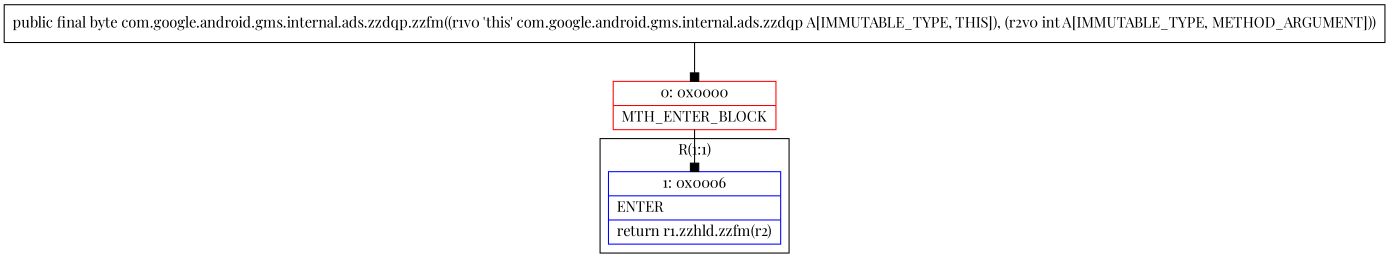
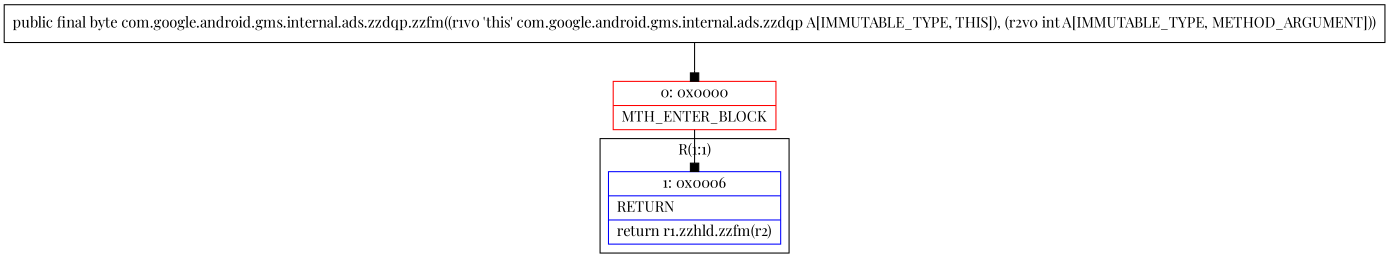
  digraph {
    fontname="Playfair Display"
    node [shape=record fontname="Playfair Display"]
    edge [arrowhead=box fontname="Playfair Display"]
-   n1 [color=blue label="{1\:\ 0x0006|ENTER\l|return r1.zzhld.zzfm(r2)\l}"]
+   n1 [color=blue label="{1\:\ 0x0006|RETURN\l|return r1.zzhld.zzfm(r2)\l}"]
    n2 [color=red label="{0\:\ 0x0000|MTH_ENTER_BLOCK\l}"]
    n3 [label="{public final byte com.google.android.gms.internal.ads.zzdqp.zzfm((r1v0 'this' com.google.android.gms.internal.ads.zzdqp A[IMMUTABLE_TYPE, THIS]), (r2v0 int A[IMMUTABLE_TYPE, METHOD_ARGUMENT])) }"]
    subgraph cluster_1 {
      label="R(1:1)"
      n1
    }
    n2 -> n1
    n3 -> n2
  }
